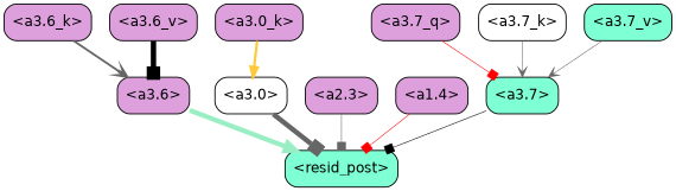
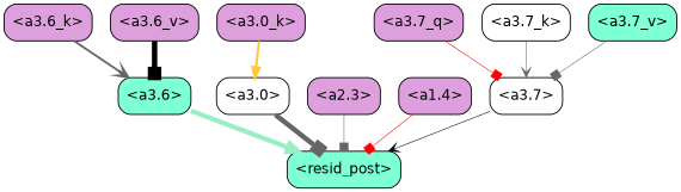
  strict digraph {
    splines=true
    node [color=black fillcolor=plum fontname=Helvetica shape=box style="filled, rounded"]
    edge [arrowhead=box color=gray40 penwidth=0.6]
-   "<a3.7>" [fillcolor=aquamarine]
+   "<a3.7>" [fillcolor=white]
    "<resid_post>" [fillcolor=aquamarine]
-   "<a3.6>"
+   "<a3.6>" [fillcolor=aquamarine]
    "<a3.0>" [fillcolor=white]
    "<a2.3>"
    "<a1.4>"
    "<a3.7_q>"
    "<a3.7_k>" [fillcolor=white]
    "<a3.6_k>"
    "<a3.0_k>"
    "<a3.7_v>" [fillcolor=aquamarine]
    "<a3.6_v>"
-   "<a3.7>" -> "<resid_post>" [color=black]
+   "<a3.7>" -> "<resid_post>" [arrowhead=vee color=black]
    "<a3.6>" -> "<resid_post>" [color="#9aeec3" penwidth=4.753257989883423 arrowhead=""]
    "<a3.0>" -> "<resid_post>" [penwidth=4.90053927898407]
    "<a2.3>" -> "<resid_post>"
    "<a1.4>" -> "<resid_post>" [color=red]
    "<a3.7_q>" -> "<a3.7>" [color=red]
    "<a3.7_k>" -> "<a3.7>" [arrowhead=vee]
    "<a3.6_k>" -> "<a3.6>" [arrowhead=vee penwidth=2.048597991466522]
    "<a3.0_k>" -> "<a3.0>" [color="#ffc937" penwidth=2.476402521133423 arrowhead=""]
-   "<a3.7_v>" -> "<a3.7>" [arrowhead=vee]
+   "<a3.7_v>" -> "<a3.7>"
    "<a3.6_v>" -> "<a3.6>" [color=black penwidth=5.2550448179244995]
  }
